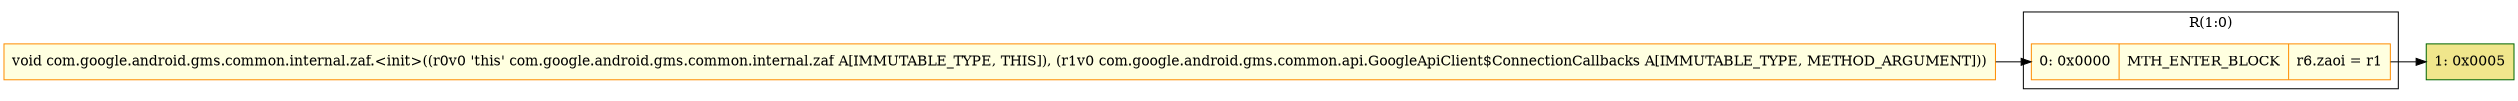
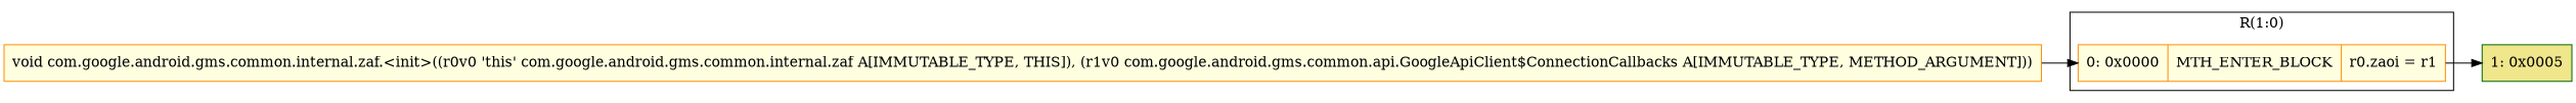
  digraph {
    rankdir=LR
    node [color=darkorange shape=record style=filled fillcolor=lightyellow]
-   n1 [label="{0\:\ 0x0000|MTH_ENTER_BLOCK\l|r6.zaoi = r1\l}"]
+   n1 [label="{0\:\ 0x0000|MTH_ENTER_BLOCK\l|r0.zaoi = r1\l}"]
    n2 [color=darkgreen label="{1\:\ 0x0005}" fillcolor=khaki]
    n3 [label="{void com.google.android.gms.common.internal.zaf.\<init\>((r0v0 'this' com.google.android.gms.common.internal.zaf A[IMMUTABLE_TYPE, THIS]), (r1v0 com.google.android.gms.common.api.GoogleApiClient$ConnectionCallbacks A[IMMUTABLE_TYPE, METHOD_ARGUMENT])) }"]
    subgraph cluster_1 {
      label="R(1:0)"
      n1
    }
    n1 -> n2
    n3 -> n1
  }
